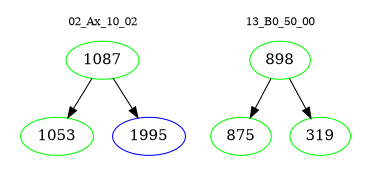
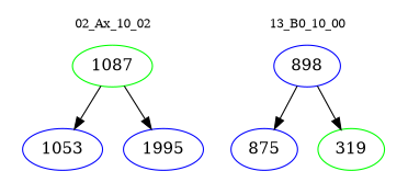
  digraph {
    fontname="DejaVu Serif"
    node [color=green fontname="DejaVu Serif"]
    edge [color=black fontname="DejaVu Serif"]
    n1 [label=1087]
-   n2 [label=1053]
+   n2 [color=blue label=1053]
    n3 [color=blue label=1995]
-   n4 [label=898]
-   n5 [label=875]
+   n4 [color=blue label=898]
+   n5 [color=blue label=875]
    n6 [label=319]
    subgraph cluster_1 {
      color=white
      fontsize=10
      label="02_Ax_10_02"
      n1
      n2
      n3
    }
    subgraph cluster_2 {
      color=white
      fontsize=10
-     label="13_B0_50_00"
+     label="13_B0_10_00"
      n4
      n5
      n6
    }
    n1 -> n2
    n1 -> n3
    n4 -> n5
    n4 -> n6
  }
